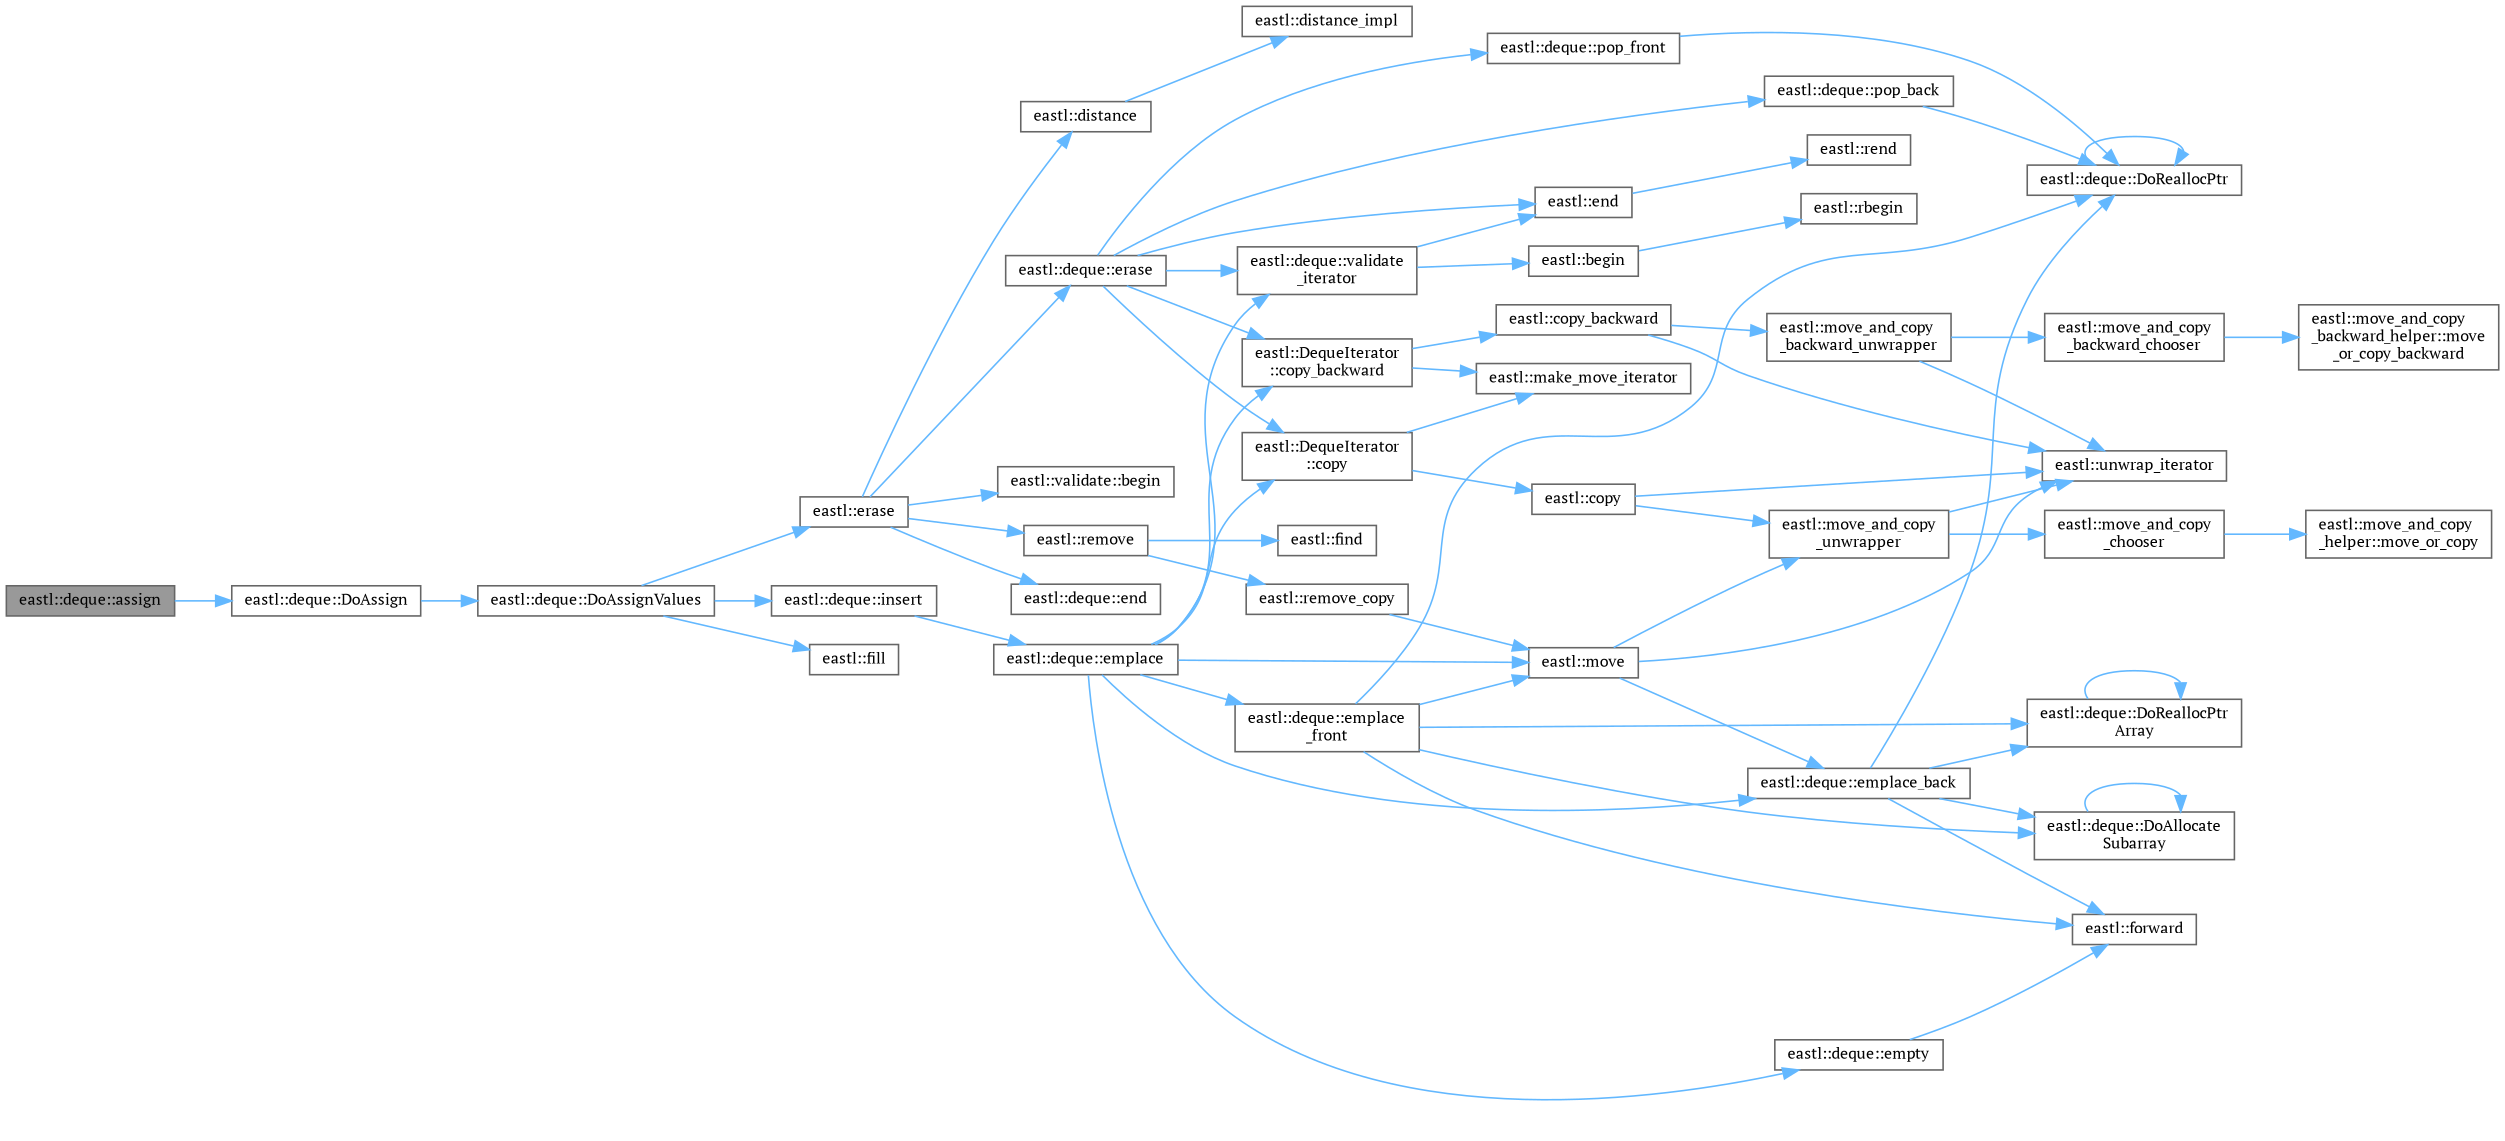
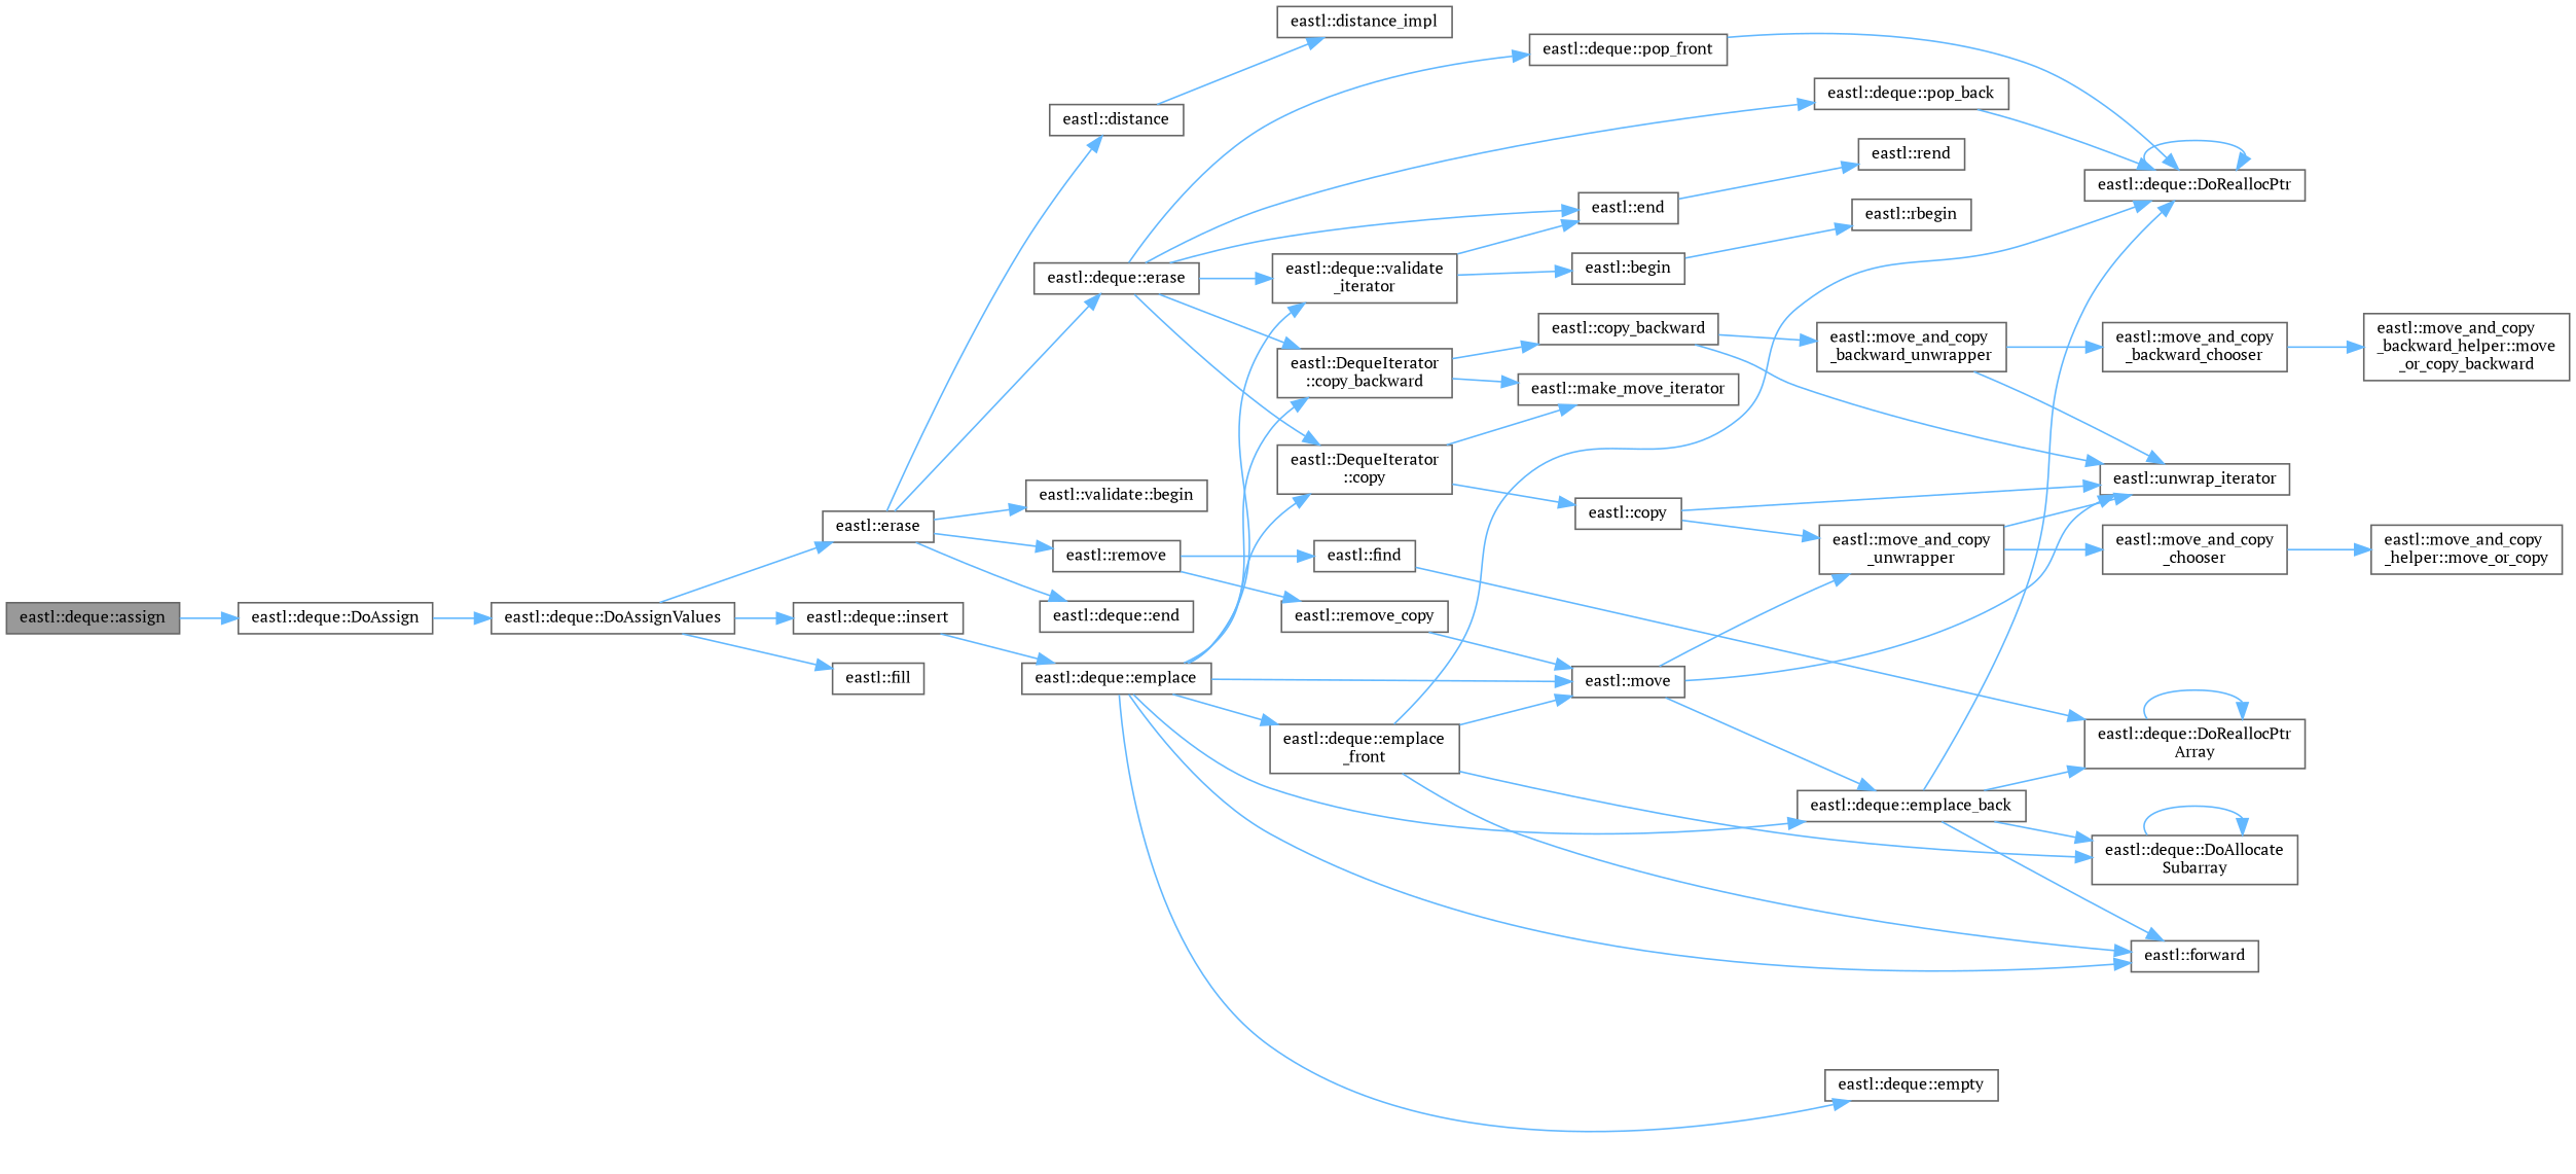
  digraph {
    fontname="PT Serif"
    rankdir=LR
    node [color=grey40 fillcolor=white fontname="PT Serif" fontsize=10 shape=box style=filled]
    edge [color=steelblue1 fontname="PT Serif" fontsize=10 labelfontname=Helvetica labelfontsize=10 style=solid]
    n1 [color=gray40 fillcolor=grey60 fontcolor=black height=0.2 label="eastl::deque::assign" width=0.4]
    n2 [height=0.2 label="eastl::deque::DoAssign" width=0.4]
    n3 [height=0.2 label="eastl::deque::DoAssignValues" width=0.4]
    n4 [height=0.2 label="eastl::erase" width=0.4]
    n5 [height=0.2 label="eastl::fill" width=0.4]
    n6 [height=0.2 label="eastl::deque::insert" width=0.4]
    n7 [height=0.2 label="eastl::validate::begin" width=0.4]
    n8 [height=0.2 label="eastl::distance" width=0.4]
    n9 [height=0.2 label="eastl::deque::end" width=0.4]
    n10 [height=0.2 label="eastl::deque::erase" width=0.4]
    n11 [height=0.2 label="eastl::remove" width=0.4]
    n12 [height=0.2 label="eastl::deque::emplace" width=0.4]
    n13 [height=0.2 label="eastl::distance_impl" width=0.4]
    n14 [height=0.2 label="eastl::DequeIterator\l::copy" width=0.4]
    n15 [height=0.2 label="eastl::DequeIterator\l::copy_backward" width=0.4]
    n16 [height=0.2 label="eastl::end" width=0.4]
    n17 [height=0.2 label="eastl::deque::pop_back" width=0.4]
    n18 [height=0.2 label="eastl::deque::pop_front" width=0.4]
    n19 [height=0.2 label="eastl::deque::validate\l_iterator" width=0.4]
    n20 [height=0.2 label="eastl::find" width=0.4]
    n21 [height=0.2 label="eastl::remove_copy" width=0.4]
    n22 [height=0.2 label="eastl::copy" width=0.4]
    n23 [height=0.2 label="eastl::make_move_iterator" width=0.4]
    n24 [height=0.2 label="eastl::copy_backward" width=0.4]
    n25 [height=0.2 label="eastl::rend" width=0.4]
    n26 [height=0.2 label="eastl::deque::DoReallocPtr" width=0.4]
    n27 [height=0.2 label="eastl::begin" width=0.4]
    n28 [height=0.2 label="eastl::move_and_copy\l_unwrapper" width=0.4]
    n29 [height=0.2 label="eastl::unwrap_iterator" width=0.4]
    n30 [height=0.2 label="eastl::move_and_copy\l_chooser" width=0.4]
    n31 [height=0.2 label="eastl::move_and_copy\l_helper::move_or_copy" width=0.4]
    n32 [height=0.2 label="eastl::move_and_copy\l_backward_unwrapper" width=0.4]
    n33 [height=0.2 label="eastl::move_and_copy\l_backward_chooser" width=0.4]
    n34 [height=0.2 label="eastl::move_and_copy\l_backward_helper::move\l_or_copy_backward" width=0.4]
    n35 [height=0.2 label="eastl::rbegin" width=0.4]
    n36 [height=0.2 label="eastl::move" width=0.4]
    n37 [height=0.2 label="eastl::deque::emplace_back" width=0.4]
    n38 [height=0.2 label="eastl::forward" width=0.4]
    n39 [height=0.2 label="eastl::deque::emplace\l_front" width=0.4]
    n40 [height=0.2 label="eastl::deque::empty" width=0.4]
    n41 [height=0.2 label="eastl::deque::DoAllocate\lSubarray" width=0.4]
    n42 [height=0.2 label="eastl::deque::DoReallocPtr\lArray" width=0.4]
    n1 -> n2
    n2 -> n3
    n3 -> n4
    n3 -> n5
    n3 -> n6
    n4 -> n7
    n4 -> n8
    n4 -> n9
    n4 -> n10
    n4 -> n11
    n6 -> n12
    n8 -> n13
    n10 -> n14
    n10 -> n15
    n10 -> n16
    n10 -> n17
    n10 -> n18
    n10 -> n19
    n11 -> n20
    n11 -> n21
    n12 -> n14
    n12 -> n15
    n12 -> n19
    n12 -> n36
    n12 -> n37
-   n40 -> n38
+   n12 -> n38
    n12 -> n39
    n12 -> n40
    n14 -> n22
    n14 -> n23
    n15 -> n23
    n15 -> n24
    n16 -> n25
    n17 -> n26
    n18 -> n26
    n19 -> n16
    n19 -> n27
    n21 -> n36
    n22 -> n28
    n22 -> n29
    n24 -> n29
    n24 -> n32
    n26 -> n26
    n27 -> n35
    n28 -> n29
    n28 -> n30
    n30 -> n31
    n32 -> n29
    n32 -> n33
    n33 -> n34
    n36 -> n28
    n36 -> n29
    n36 -> n37
    n37 -> n26
    n37 -> n38
    n37 -> n41
    n37 -> n42
    n39 -> n26
    n39 -> n36
    n39 -> n38
    n39 -> n41
-   n39 -> n42
+   n20 -> n42
    n41 -> n41
    n42 -> n42
  }
